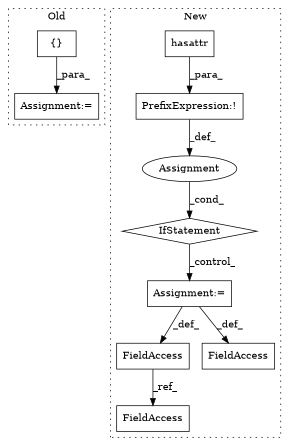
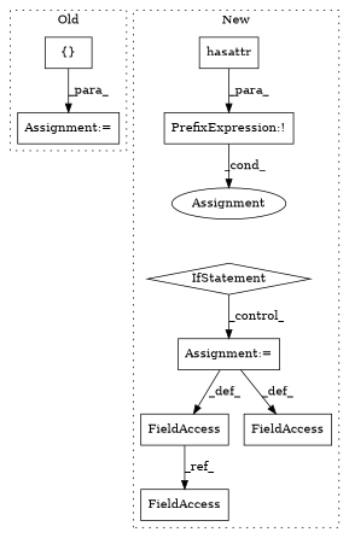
  digraph {
    node [a=22 l=1 shape=box]
    n1 [a=4 l="1,1" label="{}" s="5223,5237"]
    n2 [a=7 l=2 label="Assignment:=" s=5197]
    n3 [a=32 l="8,1" label=hasattr s="3371,3388"]
    n4 [a=25 l="4,2" label=IfStatement s="3366,3389" shape=diamond]
    n5 [a=7 label="Assignment:=" s=3410]
    n6 [a=42 label=Assignment shape=ellipse l=""]
    n7 [l=7 label=FieldAccess s=3459]
    n8 [l=7 label=FieldAccess s=3609]
    n9 [a=38 label="PrefixExpression:!" s=3370]
    n10 [l=11 label=FieldAccess s=3513]
    subgraph cluster_1 {
      label=Old
      style=dotted
      n1
      n2
    }
    subgraph cluster_2 {
      label=New
      style=dotted
      n3
      n4
      n5
      n6
      n7
      n8
      n9
      n10
    }
    n1 -> n2 [label=_para_]
    n3 -> n9 [label=_para_]
    n4 -> n5 [label=_control_]
    n5 -> n7 [label=_def_]
    n5 -> n10 [label=_def_]
-   n6 -> n4 [label=_cond_]
    n7 -> n8 [label=_ref_]
-   n9 -> n6 [label=_def_]
+   n9 -> n6 [label=_cond_]
  }
